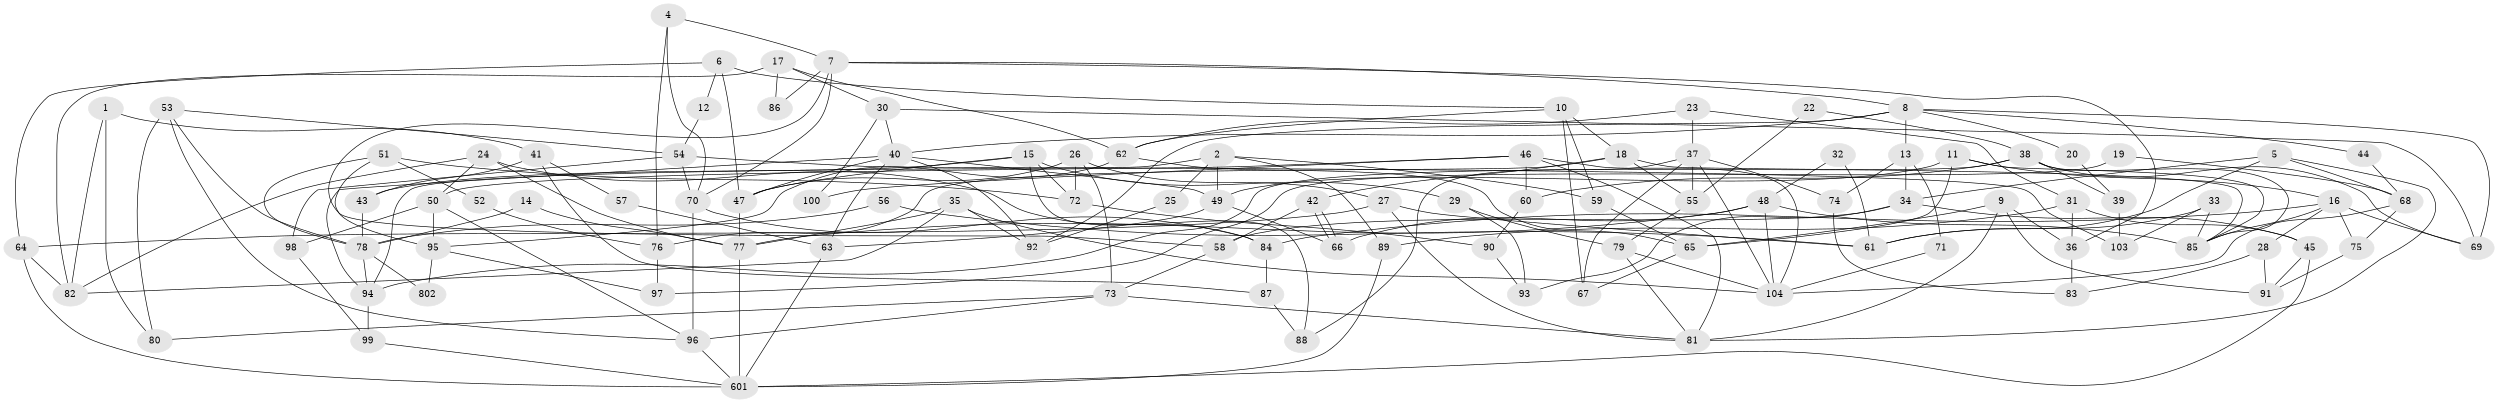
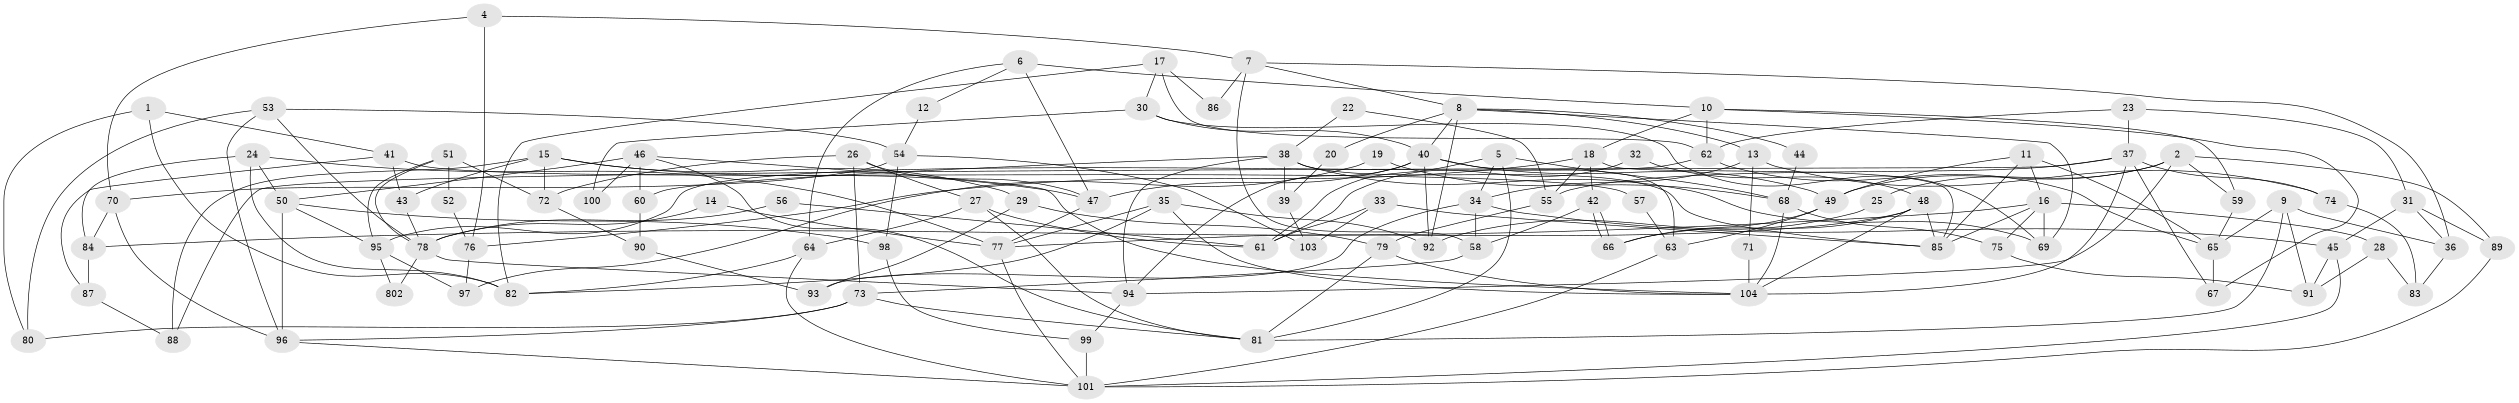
  graph {
    node [color=gray90 style=filled]
    1
    41
    80
    82
    43
    57
    87
    2
    25
    49
    59
    89
    94
    92
    63
    66
    65
-   101 [label=601]
+   101
    99
    39
    103
    96
    4
    7
    70
    76
    8
    36
    58
    86
    84
    97
    5
    34
    61
    68
    81
    93
    45
    75
    104
    6
    10
    12
    47
    64
    18
    62
    67
    54
    77
    13
    20
    40
    44
    69
    83
    73
    71
    74
    9
    91
    85
    42
    55
    95
    11
    16
    28
    98
    14
    78
    n73 [label=802]
    15
    29
    72
    88
    79
    90
    17
    30
    100
    19
    22
    38
    60
    23
    31
    37
    24
    50
    26
    27
    32
    48
    33
    35
    46
    51
    52
    53
    56
    1 -- 41
    1 -- 80
    1 -- 82
    41 -- 43
    41 -- 57
    41 -- 87
    43 -- 78
    57 -- 63
    87 -- 88
    2 -- 25
    2 -- 49
    2 -- 59
    2 -- 89
    2 -- 94
    25 -- 92
    49 -- 63
    49 -- 66
    59 -- 65
    89 -- 101
    94 -- 99
    63 -- 101
    65 -- 67
    99 -- 101
    39 -- 103
    96 -- 101
    4 -- 7
    4 -- 70
    4 -- 76
-   7 -- 70
    7 -- 8
    7 -- 36
    7 -- 58
    7 -- 86
    70 -- 96
    70 -- 84
    76 -- 97
    8 -- 92
    8 -- 13
    8 -- 20
    8 -- 40
    8 -- 44
    8 -- 69
    36 -- 83
    58 -- 73
    84 -- 87
    5 -- 34
    5 -- 61
    5 -- 68
    5 -- 81
    34 -- 58
    34 -- 93
    34 -- 45
    68 -- 75
    68 -- 104
    45 -- 101
    45 -- 91
    75 -- 91
    6 -- 10
    6 -- 12
    6 -- 47
    6 -- 64
    10 -- 59
    10 -- 18
    10 -- 62
    10 -- 67
    12 -- 54
    47 -- 77
    64 -- 82
    64 -- 101
    18 -- 76
    18 -- 85
    18 -- 42
    18 -- 55
    62 -- 65
    62 -- 95
    54 -- 103
    54 -- 70
    54 -- 98
    77 -- 101
    13 -- 34
    13 -- 71
    13 -- 74
    20 -- 39
    40 -- 49
    40 -- 94
    40 -- 92
    40 -- 63
    40 -- 47
    44 -- 68
    73 -- 80
    73 -- 96
    73 -- 81
    71 -- 104
    74 -- 83
    9 -- 65
    9 -- 36
    9 -- 81
    9 -- 91
    42 -- 66
    42 -- 66
    42 -- 58
    55 -- 79
    95 -- 97
    95 -- n73
    11 -- 49
    11 -- 65
    11 -- 85
    11 -- 16
    16 -- 84
    16 -- 75
    16 -- 69
    16 -- 85
    16 -- 28
    28 -- 83
    28 -- 91
    98 -- 99
    14 -- 77
    14 -- 78
    78 -- 94
    78 -- n73
    15 -- 43
    15 -- 47
    15 -- 29
    15 -- 72
    15 -- 88
    29 -- 93
    29 -- 79
    72 -- 90
    79 -- 81
    79 -- 104
    90 -- 93
    17 -- 82
    17 -- 86
    17 -- 62
    17 -- 30
    30 -- 40
    30 -- 69
    30 -- 100
    19 -- 97
    19 -- 68
    22 -- 55
    22 -- 38
    38 -- 94
    38 -- 39
    38 -- 69
    38 -- 85
    38 -- 60
    60 -- 90
    23 -- 62
    23 -- 31
    23 -- 37
    31 -- 89
    31 -- 36
    31 -- 45
    37 -- 104
    37 -- 67
    37 -- 74
    37 -- 55
    37 -- 88
    24 -- 82
    24 -- 84
    24 -- 77
    24 -- 50
    50 -- 96
    50 -- 95
    50 -- 98
    26 -- 47
    26 -- 73
    26 -- 72
    26 -- 27
    27 -- 61
    27 -- 81
    27 -- 64
    32 -- 61
    32 -- 48
    48 -- 66
    48 -- 104
    48 -- 77
    48 -- 85
    33 -- 103
    33 -- 61
    33 -- 85
    35 -- 82
    35 -- 92
    35 -- 104
    35 -- 77
    46 -- 81
    46 -- 104
    46 -- 100
    46 -- 60
    46 -- 50
    51 -- 95
    51 -- 78
    51 -- 72
    51 -- 52
    52 -- 76
    53 -- 80
    53 -- 96
    53 -- 54
    53 -- 78
    56 -- 61
    56 -- 78
  }
